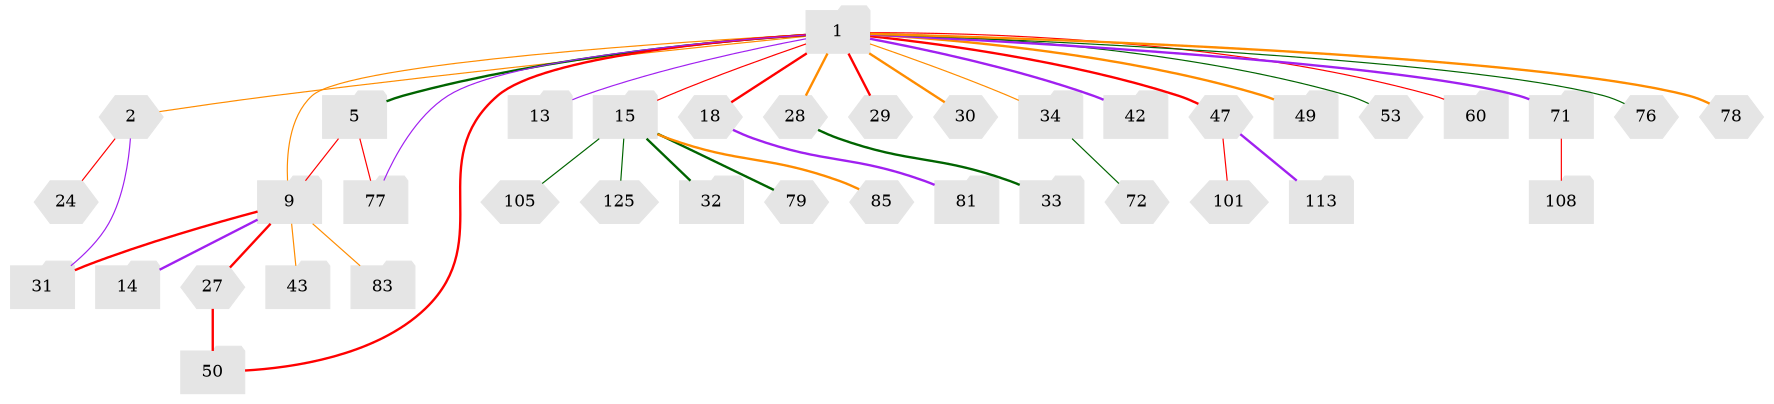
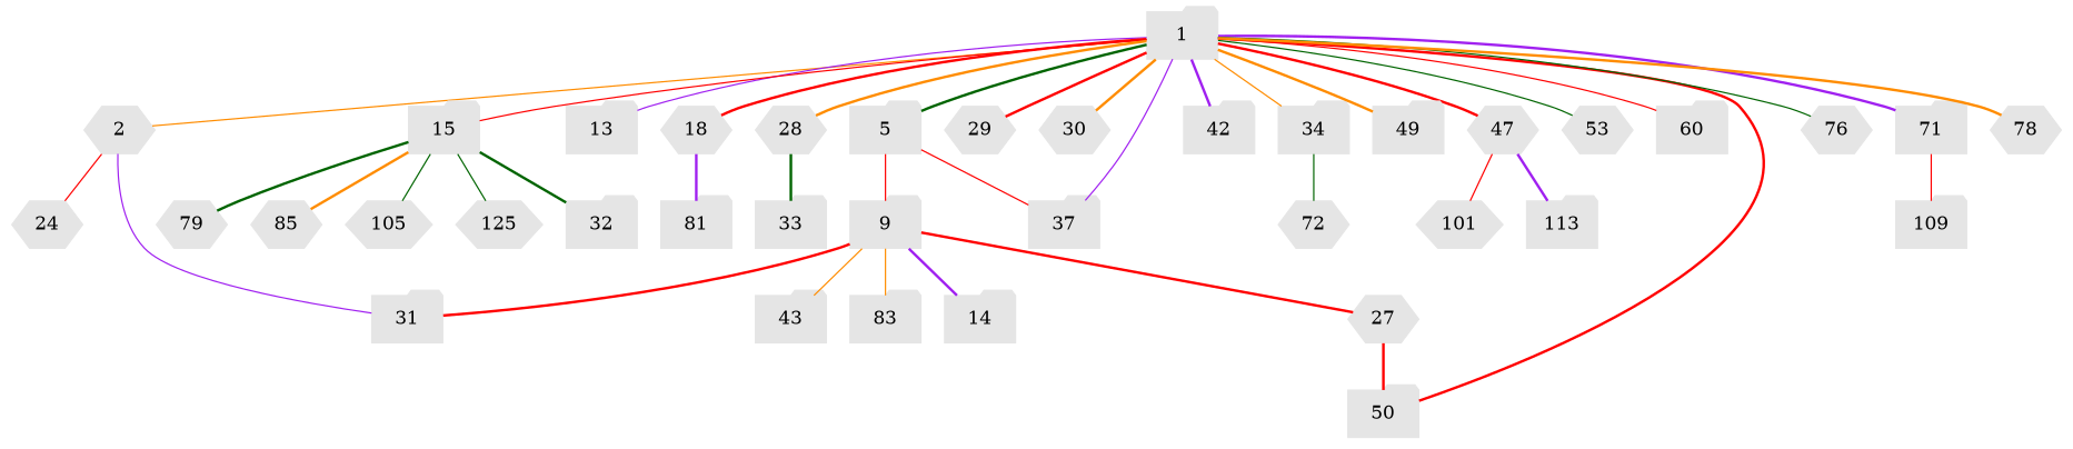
  graph {
    node [color=gray90 shape=folder style=filled]
    edge [color=red style=bold]
    1 [super="+7+51+23+37+4+39+57+44+74+10+88+106+103+98+110+87+66+3+35+16"]
    2 [shape=hexagon]
    5 [super="+11+17+26"]
    9 [super="+12+95+107+56+80+22+73+36"]
    13 [super="+41"]
    15 [super="+75+21"]
    18 [shape=hexagon super="+19+109+99+48"]
    28 [shape=hexagon]
    29 [shape=hexagon]
    30 [shape=hexagon]
    34
    42 [super="+114"]
    47 [shape=hexagon super="+82+84+52"]
    49 [super="+59"]
    50 [super="+68+116"]
    53 [shape=hexagon]
    60 [super="+62"]
    71
    76 [shape=hexagon]
-   77 [super="+123"]
+   77 [super="+123" label=37]
    78 [shape=hexagon]
    24 [shape=hexagon]
    31 [super="+58+38+65+54"]
    14
    27 [shape=hexagon super="+126"]
    43
    83
    n28 [label=79 shape=hexagon super="+97"]
    85 [shape=hexagon]
    105 [shape=hexagon]
    125 [shape=hexagon]
    32
    81
    33
    72 [shape=hexagon]
    101 [shape=hexagon]
    113
-   108
+   108 [label=109]
    1 -- 2 [color=darkorange style=solid]
    1 -- 5 [color=darkgreen]
-   1 -- 9 [color=darkorange style=solid weight=2]
    1 -- 13 [color=purple style=solid weight=2]
    1 -- 15 [style=solid]
    1 -- 18
    1 -- 28 [color=darkorange]
    1 -- 29
    1 -- 30 [color=darkorange]
    1 -- 34 [color=darkorange style=solid]
    1 -- 42 [color=purple]
    1 -- 47
    1 -- 49 [color=darkorange]
    1 -- 50
    1 -- 53 [color=darkgreen style=solid]
    1 -- 60 [style=solid]
    1 -- 71 [color=purple]
    1 -- 76 [color=darkgreen style=solid]
    1 -- 77 [color=purple style=solid]
    1 -- 78 [color=darkorange]
    2 -- 24 [style=solid]
    2 -- 31 [color=purple style=solid]
    5 -- 9 [style=solid weight=2]
    5 -- 77 [style=solid]
    9 -- 31
    9 -- 14 [color=purple]
    9 -- 27
    9 -- 43 [color=darkorange style=solid]
    9 -- 83 [color=darkorange style=solid]
    15 -- n28 [color=darkgreen]
    15 -- 85 [color=darkorange]
    15 -- 105 [color=darkgreen style=solid]
    15 -- 125 [color=darkgreen style=solid]
    15 -- 32 [color=darkgreen]
    18 -- 81 [color=purple]
    28 -- 33 [color=darkgreen]
    34 -- 72 [color=darkgreen style=solid]
    47 -- 101 [style=solid]
    47 -- 113 [color=purple]
    71 -- 108 [style=solid]
    27 -- 50 [weight=2]
  }
